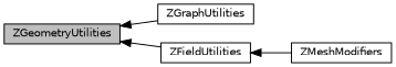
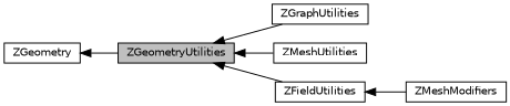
  digraph {
    rankdir=LR
    node [color=black fillcolor=white fontname=Helvetica fontsize=10 shape=box style=filled]
    edge [dir=back fontname=Helvetica fontsize=10 labelfontname=Helvetica labelfontsize=10 shape=plaintext style=solid]
+   n1 [height=0.2 label=ZGeometry width=0.4]
    n2 [fillcolor=grey75 fontcolor=black height=0.2 label=ZGeometryUtilities width=0.4]
    n3 [height=0.2 label=ZGraphUtilities width=0.4]
+   n4 [height=0.2 label=ZMeshUtilities width=0.4]
    n5 [height=0.2 label=ZFieldUtilities width=0.4]
    n6 [height=0.2 label=ZMeshModifiers width=0.4]
+   n1 -> n2
    n2 -> n3
+   n2 -> n4
    n2 -> n5
    n5 -> n6
  }
